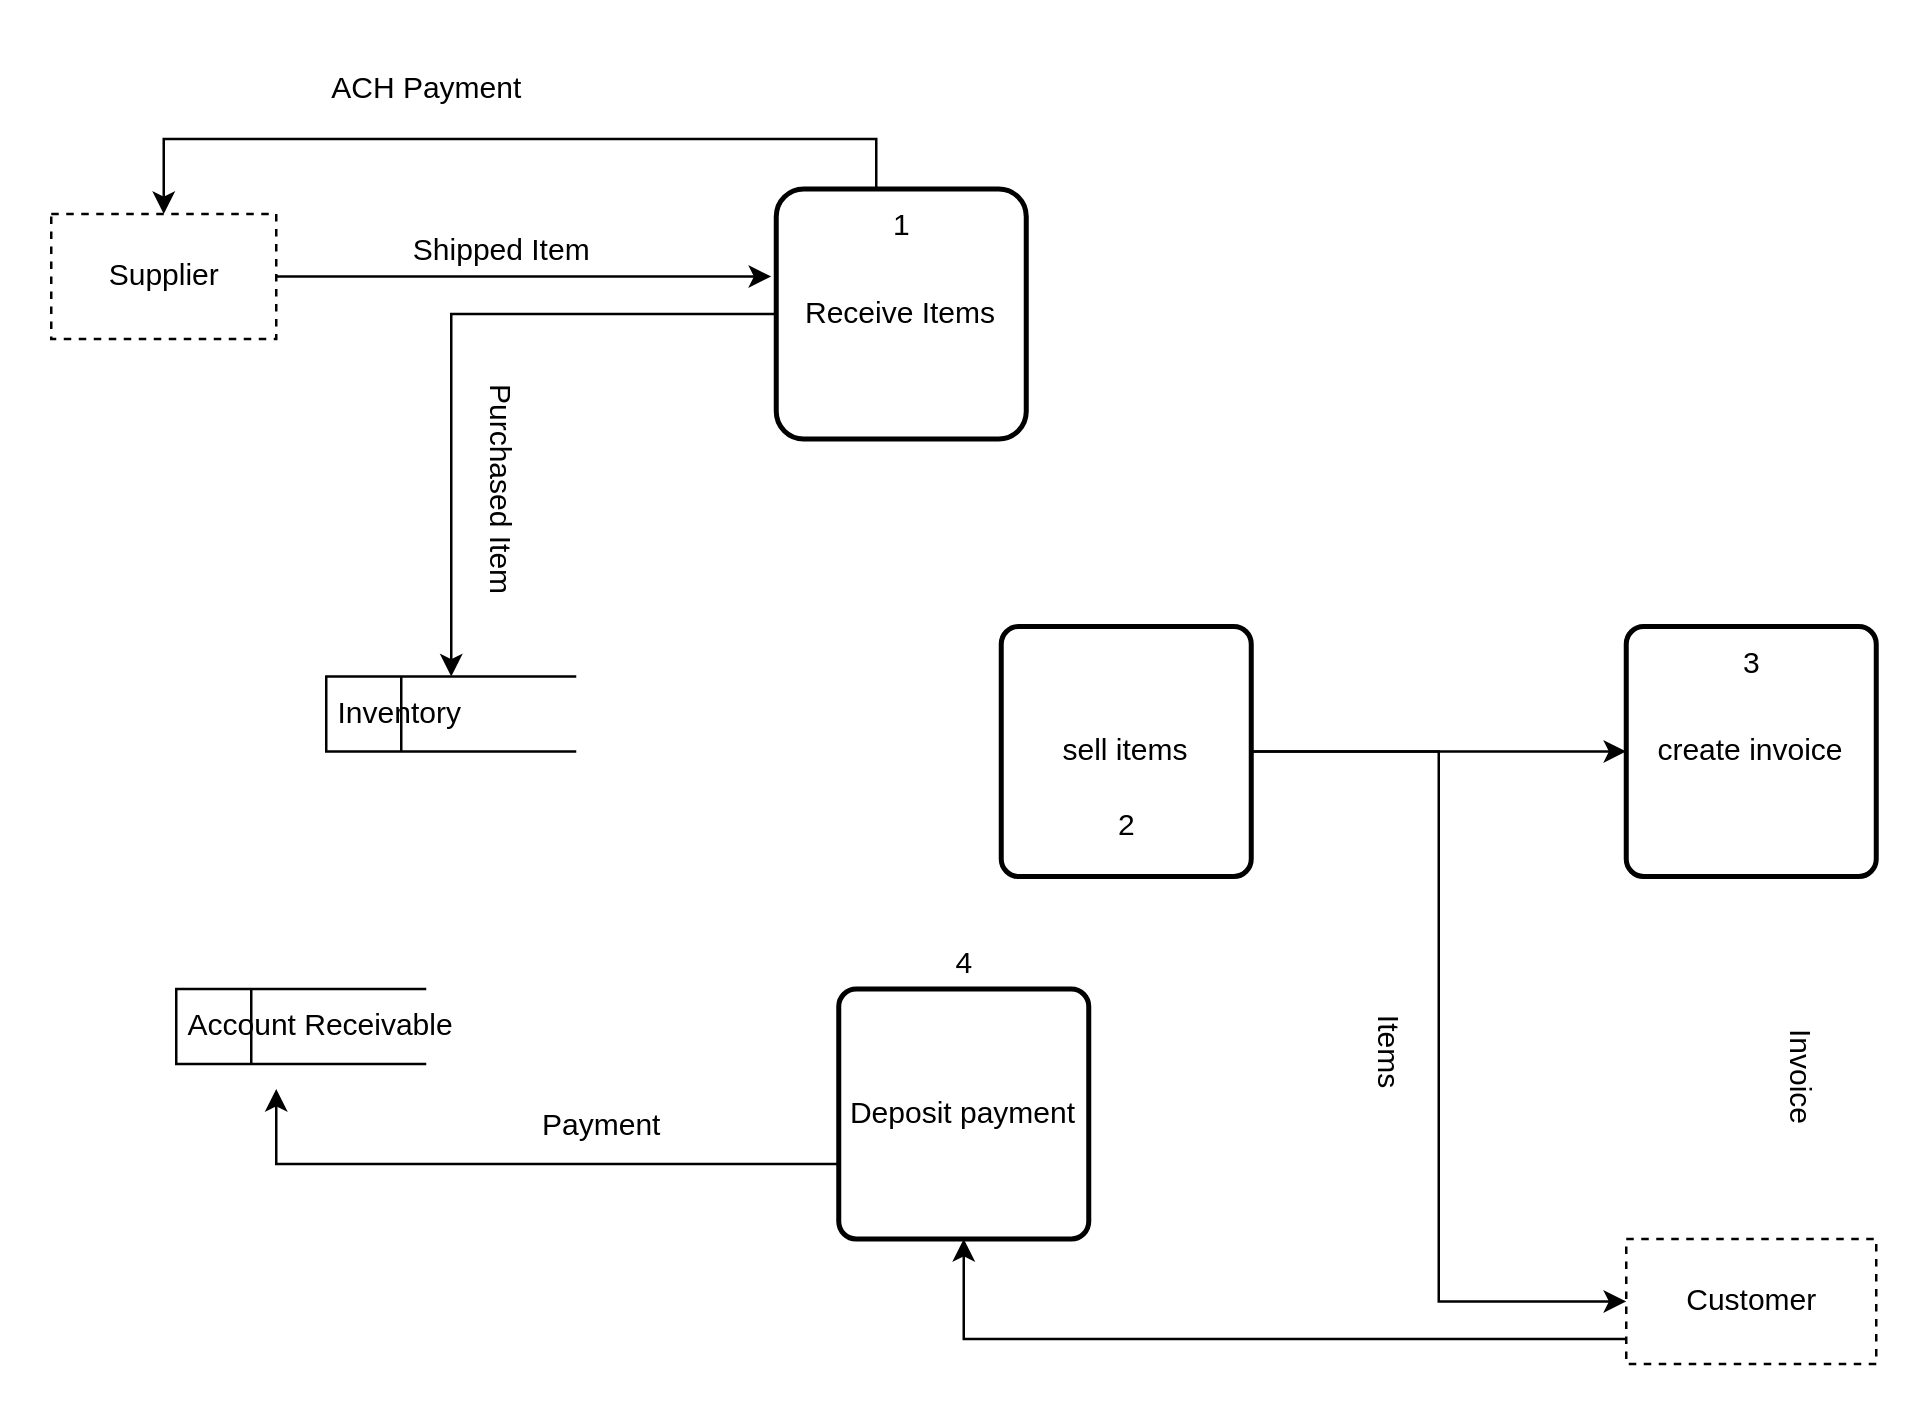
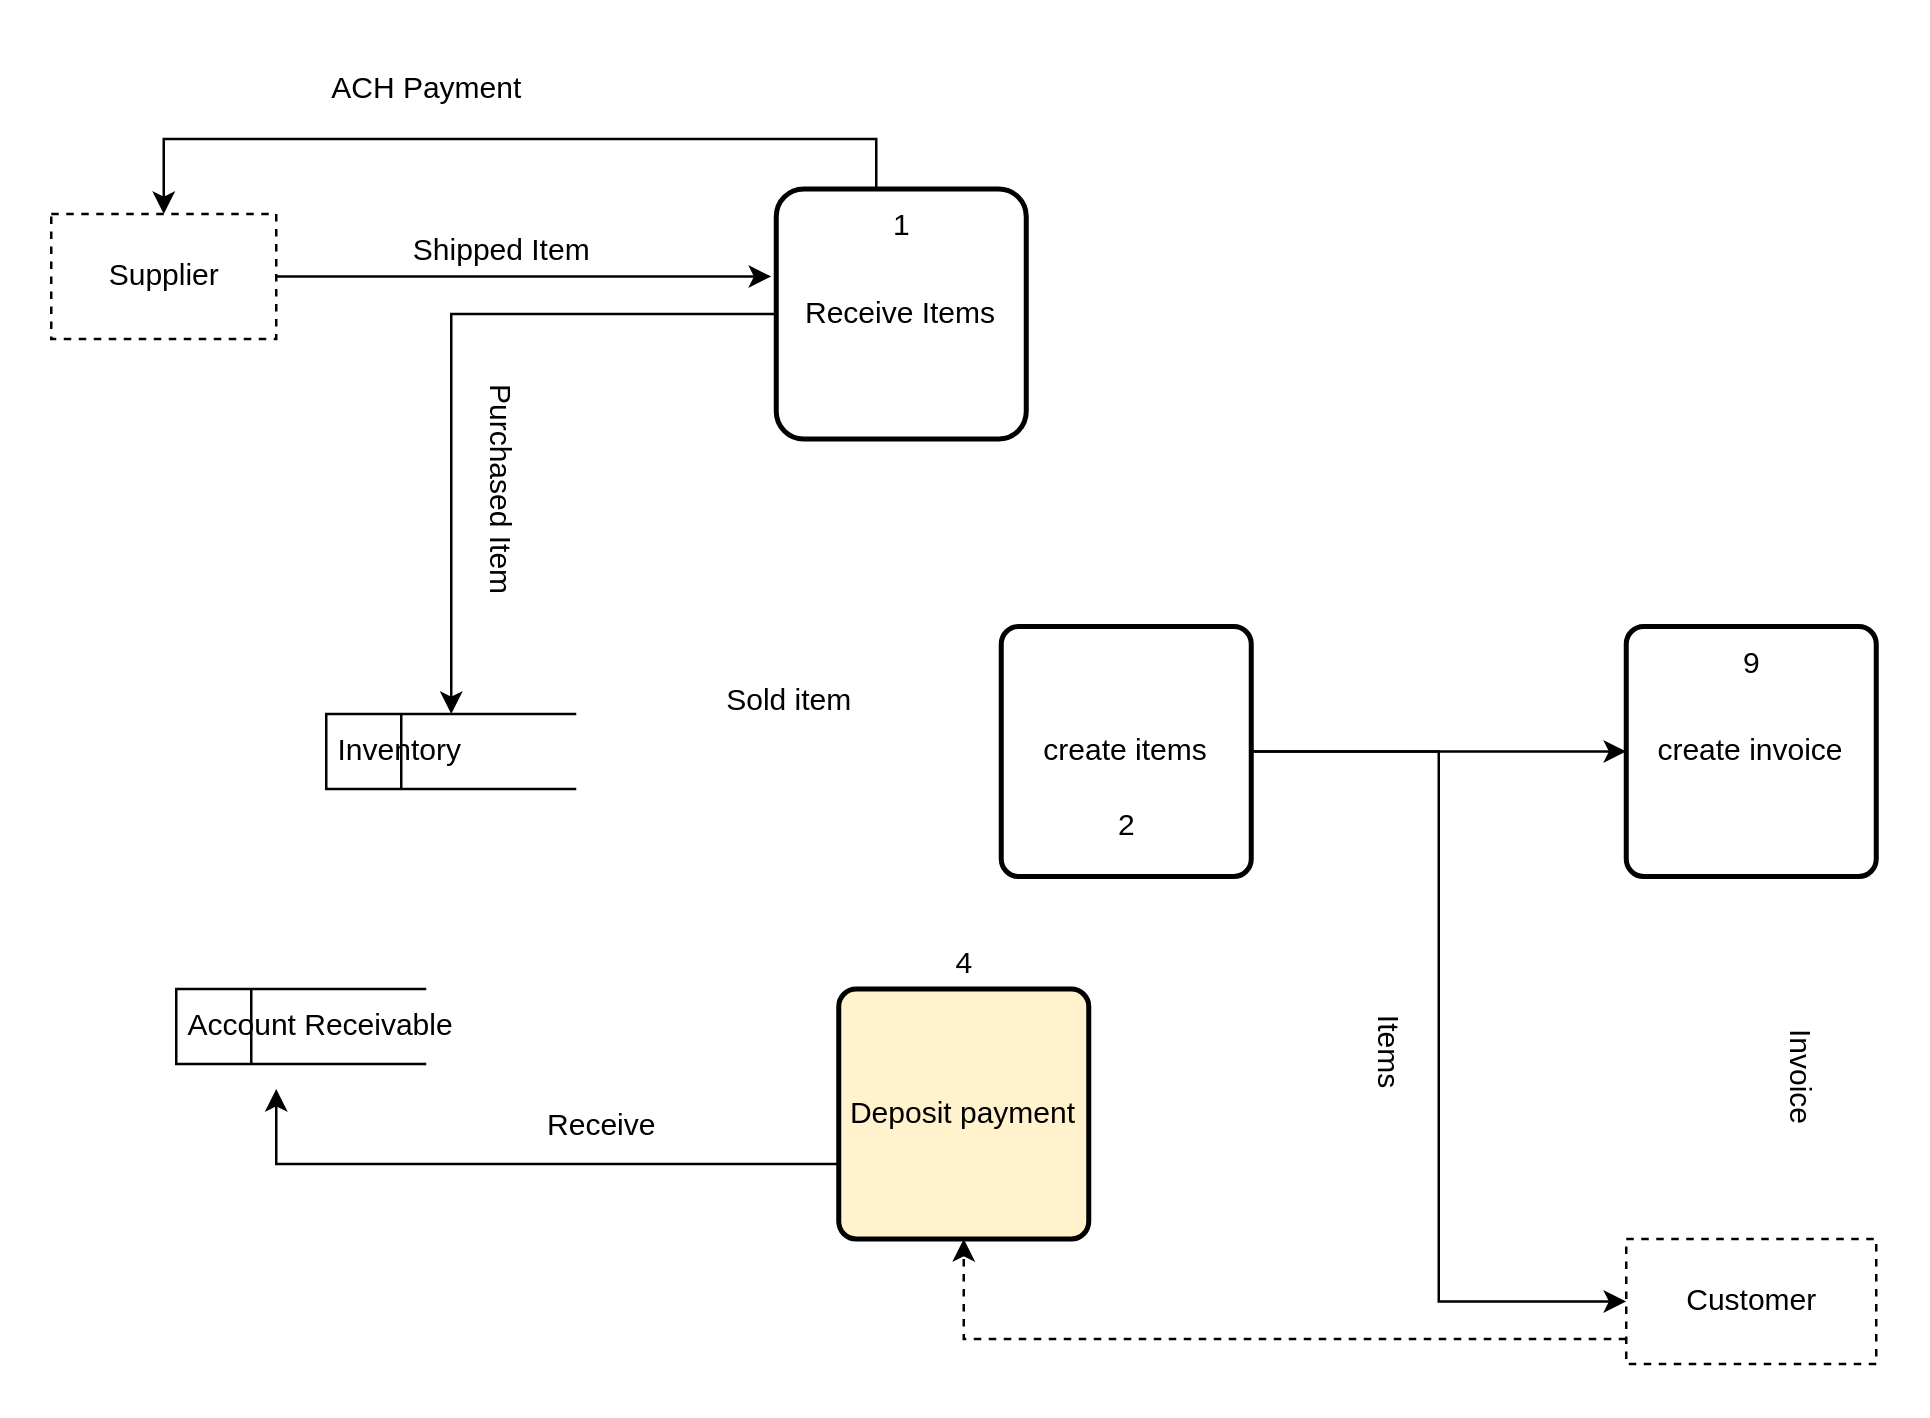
  <mxCell id="0" />
  <mxCell id="1" parent="0" />
  <mxCell id="2" style="edgeStyle=orthogonalEdgeStyle;rounded=0;orthogonalLoop=1;jettySize=auto;html=1;entryX=-0.02;entryY=0.35;entryDx=0;entryDy=0;entryPerimeter=0;" edge="1" parent="1" source="3" target="9"><mxGeometry relative="1" as="geometry" /></mxCell>
  <mxCell id="3" value="Supplier" style="html=1;dashed=1;whitespace=wrap;" vertex="1" parent="1"><mxGeometry x="20" y="85" width="90" height="50" as="geometry" /></mxCell>
- <mxCell id="4" style="edgeStyle=orthogonalEdgeStyle;rounded=0;orthogonalLoop=1;jettySize=auto;html=1;entryX=0.5;entryY=1;entryDx=0;entryDy=0;" edge="1" parent="1" source="5" target="25"><mxGeometry relative="1" as="geometry"><Array as="points"><mxPoint x="385" y="535" /></Array></mxGeometry></mxCell>
+ <mxCell id="4" style="edgeStyle=orthogonalEdgeStyle;rounded=0;orthogonalLoop=1;jettySize=auto;html=1;entryX=0.5;entryY=1;entryDx=0;entryDy=0;dashed=1;" edge="1" parent="1" source="5" target="25"><mxGeometry relative="1" as="geometry"><Array as="points"><mxPoint x="385" y="535" /></Array></mxGeometry></mxCell>
  <mxCell id="5" value="Customer" style="html=1;dashed=1;whitespace=wrap;" vertex="1" parent="1"><mxGeometry x="650" y="495" width="100" height="50" as="geometry" /></mxCell>
- <mxCell id="6" value="Inventory&lt;br&gt;" style="html=1;dashed=0;whitespace=wrap;shape=mxgraph.dfd.dataStoreID;align=left;spacingLeft=3;points=[[0,0],[0.5,0],[1,0],[0,0.5],[1,0.5],[0,1],[0.5,1],[1,1]];" vertex="1" parent="1"><mxGeometry x="130" y="270" width="100" height="30" as="geometry" /></mxCell>
+ <mxCell id="6" value="Inventory&lt;br&gt;" style="html=1;dashed=0;whitespace=wrap;shape=mxgraph.dfd.dataStoreID;align=left;spacingLeft=3;points=[[0,0],[0.5,0],[1,0],[0,0.5],[1,0.5],[0,1],[0.5,1],[1,1]];" vertex="1" parent="1"><mxGeometry x="130" y="285" width="100" height="30" as="geometry" /></mxCell>
  <mxCell id="7" style="edgeStyle=orthogonalEdgeStyle;rounded=0;orthogonalLoop=1;jettySize=auto;html=1;entryX=0.5;entryY=0;entryDx=0;entryDy=0;" edge="1" parent="1" source="9" target="6"><mxGeometry relative="1" as="geometry" /></mxCell>
  <mxCell id="8" style="edgeStyle=orthogonalEdgeStyle;rounded=0;orthogonalLoop=1;jettySize=auto;html=1;entryX=0.5;entryY=0;entryDx=0;entryDy=0;" edge="1" parent="1" source="9" target="3"><mxGeometry relative="1" as="geometry"><Array as="points"><mxPoint x="350" y="55" /><mxPoint x="65" y="55" /></Array></mxGeometry></mxCell>
  <mxCell id="9" value="Receive Items&lt;br&gt;" style="rounded=1;whiteSpace=wrap;html=1;absoluteArcSize=1;arcSize=22;strokeWidth=2;" vertex="1" parent="1"><mxGeometry x="310" y="75" width="100" height="100" as="geometry" /></mxCell>
  <mxCell id="10" style="edgeStyle=orthogonalEdgeStyle;rounded=0;orthogonalLoop=1;jettySize=auto;html=1;entryX=0;entryY=0.5;entryDx=0;entryDy=0;" edge="1" parent="1" source="12" target="14"><mxGeometry relative="1" as="geometry" /></mxCell>
  <mxCell id="11" style="edgeStyle=orthogonalEdgeStyle;rounded=0;orthogonalLoop=1;jettySize=auto;html=1;entryX=0;entryY=0.5;entryDx=0;entryDy=0;" edge="1" parent="1" source="12" target="5"><mxGeometry relative="1" as="geometry" /></mxCell>
- <mxCell id="12" value="sell items&lt;br&gt;" style="rounded=1;whiteSpace=wrap;html=1;absoluteArcSize=1;arcSize=14;strokeWidth=2;" vertex="1" parent="1"><mxGeometry x="400" y="250" width="100" height="100" as="geometry" /></mxCell>
+ <mxCell id="12" value="create items&lt;br&gt;" style="rounded=1;whiteSpace=wrap;html=1;absoluteArcSize=1;arcSize=14;strokeWidth=2;" vertex="1" parent="1"><mxGeometry x="400" y="250" width="100" height="100" as="geometry" /></mxCell>
  <mxCell id="13" value="Shipped Item&lt;br&gt;" style="text;html=1;align=center;verticalAlign=middle;resizable=0;points=[];autosize=1;strokeColor=none;fillColor=none;rotation=0;" vertex="1" parent="1"><mxGeometry x="150" y="85" width="100" height="30" as="geometry" /></mxCell>
  <mxCell id="14" value="create invoice&lt;br&gt;" style="rounded=1;whiteSpace=wrap;html=1;absoluteArcSize=1;arcSize=14;strokeWidth=2;" vertex="1" parent="1"><mxGeometry x="650" y="250" width="100" height="100" as="geometry" /></mxCell>
  <mxCell id="15" value="ACH Payment&lt;br&gt;" style="text;html=1;align=center;verticalAlign=middle;resizable=0;points=[];autosize=1;strokeColor=none;fillColor=none;" vertex="1" parent="1"><mxGeometry x="120" y="20" width="100" height="30" as="geometry" /></mxCell>
  <mxCell id="16" value="1" style="text;html=1;align=center;verticalAlign=middle;resizable=0;points=[];autosize=1;strokeColor=none;fillColor=none;" vertex="1" parent="1"><mxGeometry x="345" y="75" width="30" height="30" as="geometry" /></mxCell>
  <mxCell id="17" value="2" style="text;html=1;align=center;verticalAlign=middle;resizable=0;points=[];autosize=1;strokeColor=none;fillColor=none;" vertex="1" parent="1"><mxGeometry x="435" y="315" width="30" height="30" as="geometry" /></mxCell>
- <mxCell id="18" value="3" style="text;html=1;align=center;verticalAlign=middle;resizable=0;points=[];autosize=1;strokeColor=none;fillColor=none;" vertex="1" parent="1"><mxGeometry x="685" y="250" width="30" height="30" as="geometry" /></mxCell>
+ <mxCell id="18" value="9" style="text;html=1;align=center;verticalAlign=middle;resizable=0;points=[];autosize=1;strokeColor=none;fillColor=none;" vertex="1" parent="1"><mxGeometry x="685" y="250" width="30" height="30" as="geometry" /></mxCell>
  <mxCell id="19" value="Purchased Item&lt;br&gt;" style="text;html=1;align=center;verticalAlign=middle;resizable=0;points=[];autosize=1;strokeColor=none;fillColor=none;rotation=90;" vertex="1" parent="1"><mxGeometry x="145" y="180" width="110" height="30" as="geometry" /></mxCell>
+ <mxCell id="20" value="Sold item" style="text;html=1;align=center;verticalAlign=middle;resizable=0;points=[];autosize=1;strokeColor=none;fillColor=none;" vertex="1" parent="1"><mxGeometry x="275" y="265" width="80" height="30" as="geometry" /></mxCell>
  <mxCell id="21" value="Invoice&lt;br&gt;" style="text;html=1;align=center;verticalAlign=middle;resizable=0;points=[];autosize=1;strokeColor=none;fillColor=none;rotation=90;" vertex="1" parent="1"><mxGeometry x="690" y="415" width="60" height="30" as="geometry" /></mxCell>
  <mxCell id="22" value="Items&lt;br&gt;" style="text;html=1;align=center;verticalAlign=middle;resizable=0;points=[];autosize=1;strokeColor=none;fillColor=none;rotation=90;" vertex="1" parent="1"><mxGeometry x="530" y="405" width="50" height="30" as="geometry" /></mxCell>
  <mxCell id="23" value="Account Receivable&lt;br&gt;" style="html=1;dashed=0;whitespace=wrap;shape=mxgraph.dfd.dataStoreID;align=left;spacingLeft=3;points=[[0,0],[0.5,0],[1,0],[0,0.5],[1,0.5],[0,1],[0.5,1],[1,1]];" vertex="1" parent="1"><mxGeometry x="70" y="395" width="100" height="30" as="geometry" /></mxCell>
  <mxCell id="24" style="edgeStyle=orthogonalEdgeStyle;rounded=0;orthogonalLoop=1;jettySize=auto;html=1;" edge="1" parent="1" source="25"><mxGeometry relative="1" as="geometry"><mxPoint x="110" y="435" as="targetPoint" /><Array as="points"><mxPoint x="110" y="465" /></Array></mxGeometry></mxCell>
- <mxCell id="25" value="Deposit payment" style="rounded=1;whiteSpace=wrap;html=1;absoluteArcSize=1;arcSize=14;strokeWidth=2;" vertex="1" parent="1"><mxGeometry x="335" y="395" width="100" height="100" as="geometry" /></mxCell>
- <mxCell id="26" value="Payment&lt;br&gt;" style="text;html=1;align=center;verticalAlign=middle;resizable=0;points=[];autosize=1;strokeColor=none;fillColor=none;" vertex="1" parent="1"><mxGeometry x="205" y="435" width="70" height="30" as="geometry" /></mxCell>
+ <mxCell id="25" value="Deposit payment" style="rounded=1;whiteSpace=wrap;html=1;absoluteArcSize=1;arcSize=14;strokeWidth=2;fillColor=#fff2cc;" vertex="1" parent="1"><mxGeometry x="335" y="395" width="100" height="100" as="geometry" /></mxCell>
+ <mxCell id="26" value="Receive&lt;br&gt;" style="text;html=1;align=center;verticalAlign=middle;resizable=0;points=[];autosize=1;strokeColor=none;fillColor=none;" vertex="1" parent="1"><mxGeometry x="205" y="435" width="70" height="30" as="geometry" /></mxCell>
  <mxCell id="27" value="4" style="text;html=1;align=center;verticalAlign=middle;resizable=0;points=[];autosize=1;strokeColor=none;fillColor=none;" vertex="1" parent="1"><mxGeometry x="370" y="370" width="30" height="30" as="geometry" /></mxCell>
